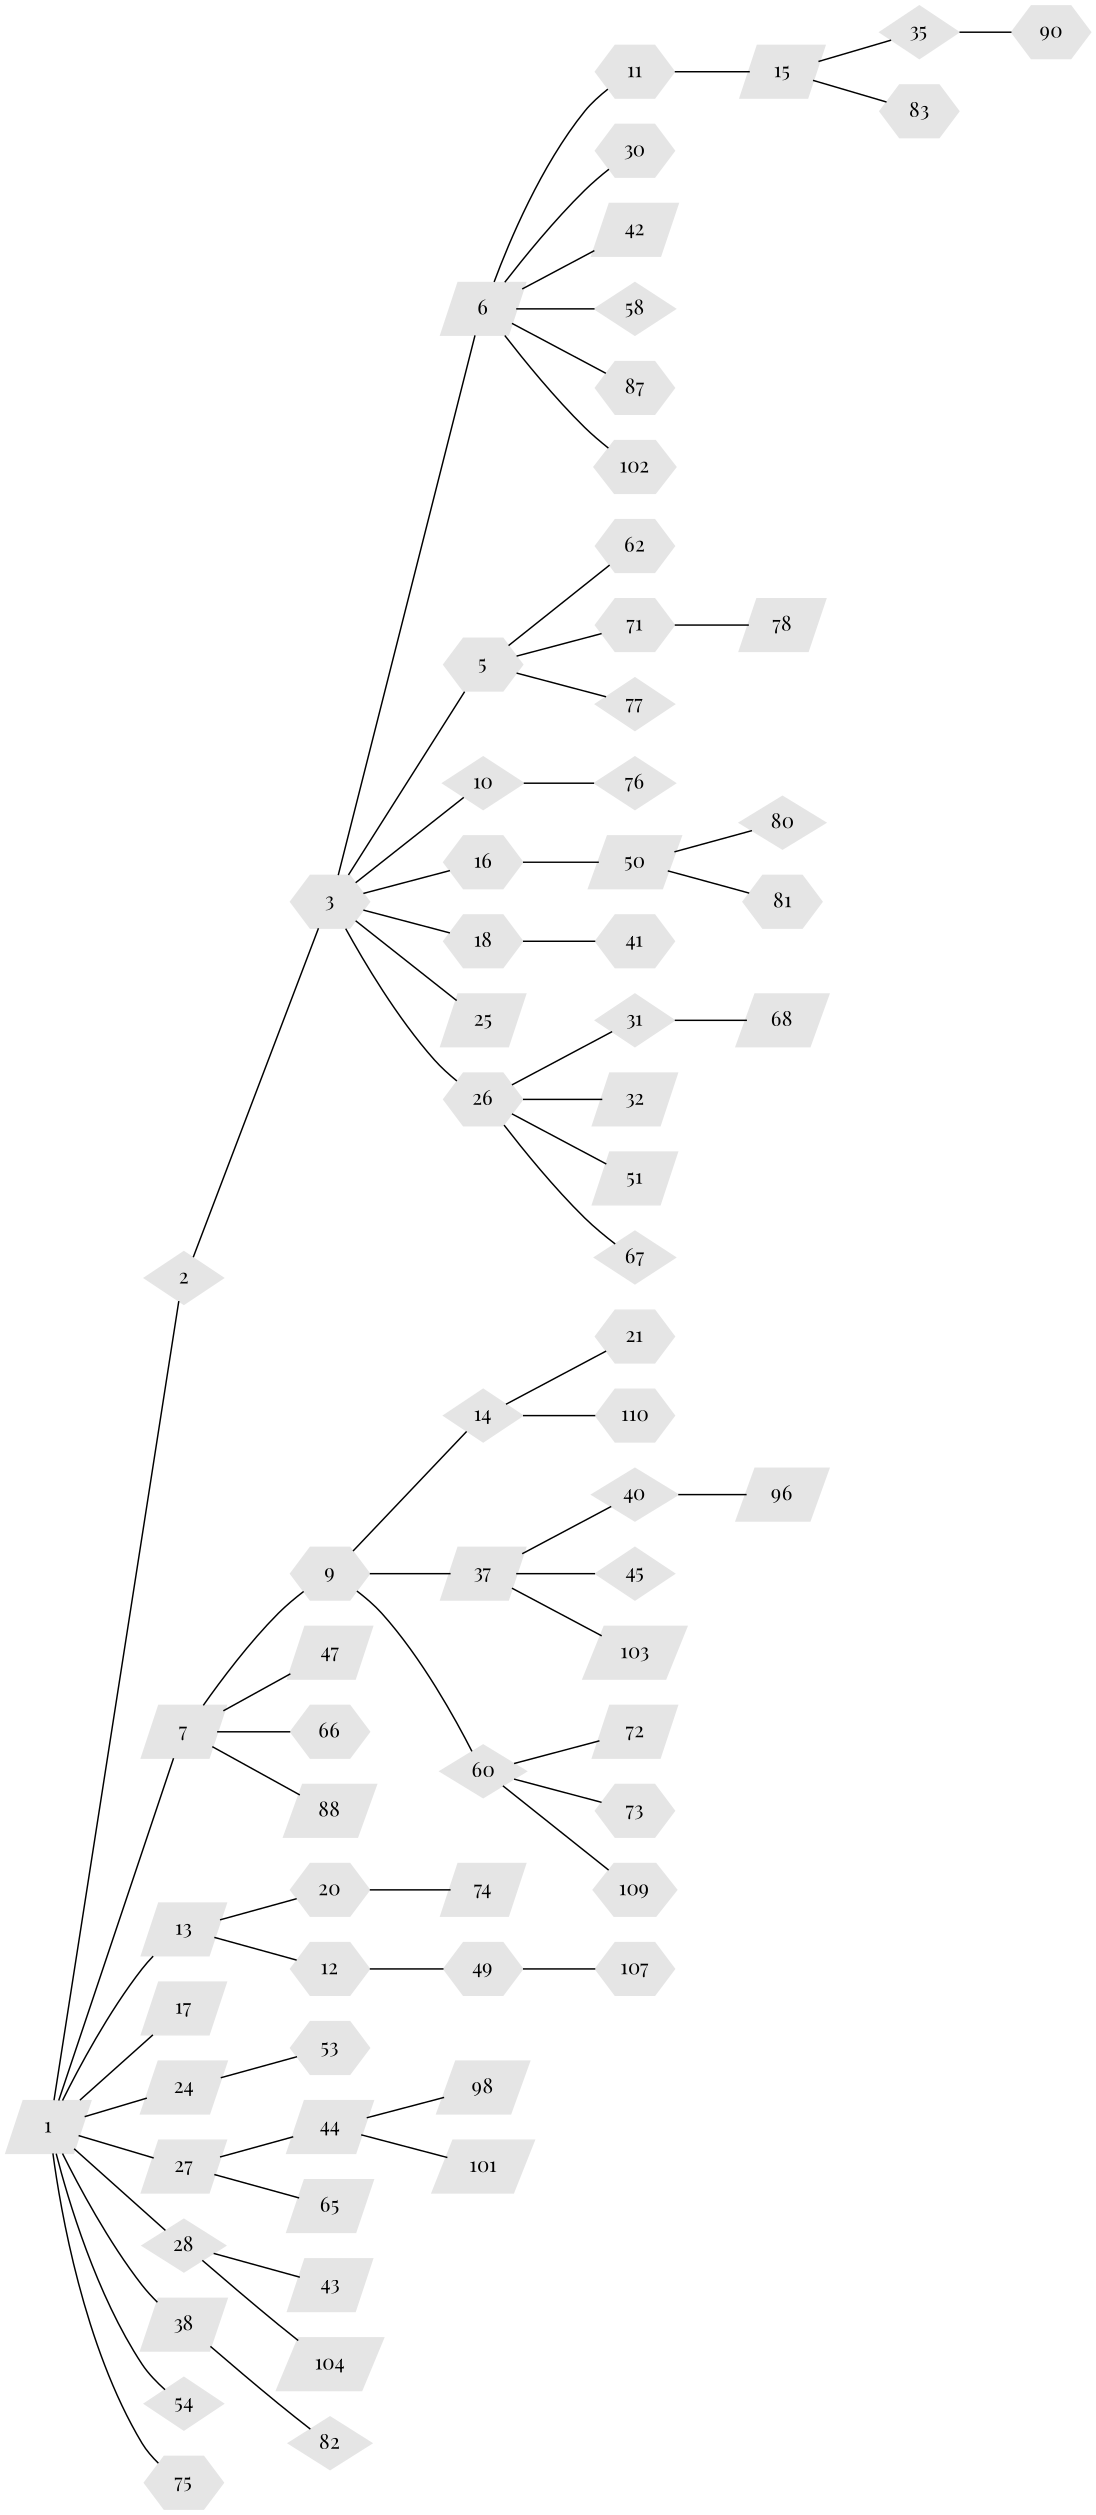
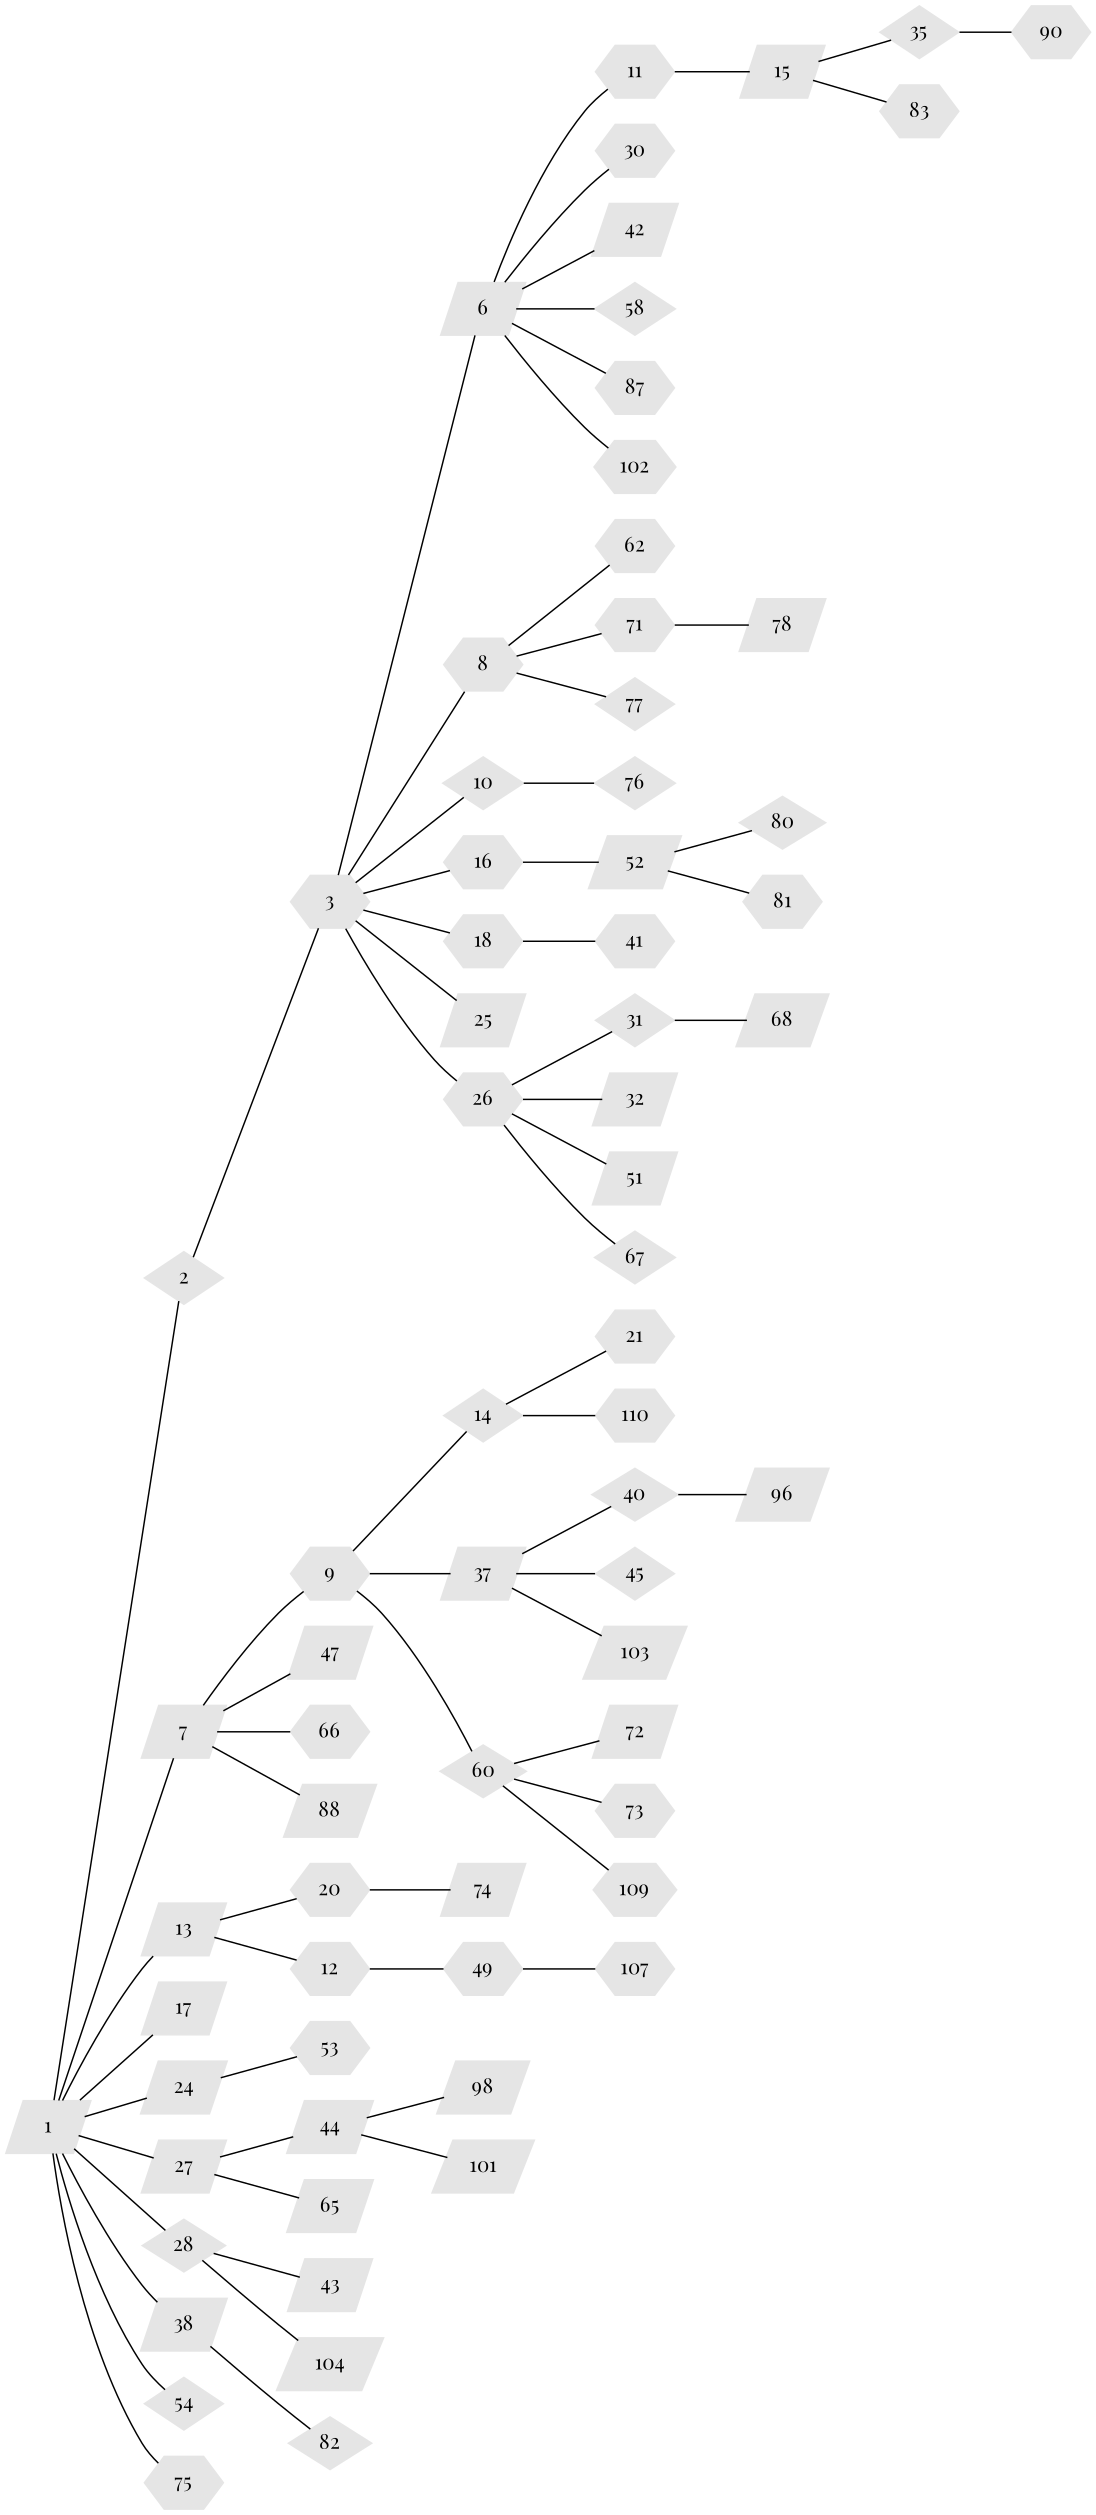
  graph {
    fontname="Playfair Display"
    rankdir=LR
    node [color=gray90 fontname="Playfair Display" shape=parallelogram style=filled]
    edge [fontname="Playfair Display"]
    1 [super="+4"]
    2 [shape=diamond]
    7 [super="+34"]
    13 [super="+19"]
    17
    24 [super="+50"]
    27 [super="+94"]
    28 [shape=diamond super="+29"]
    38 [super="+95"]
    n10 [label=54 shape=diamond super="+59"]
    75 [shape=hexagon super="+85"]
    3 [shape=hexagon super="+5"]
    9 [shape=hexagon super="+84"]
    47 [super="+70"]
    66 [shape=hexagon]
    88
    20 [shape=hexagon]
    n18 [label=12 shape=hexagon super="+61"]
    53 [shape=hexagon super="+89"]
    44 [super="+63"]
    65 [super="+91"]
    43 [super="+106"]
    n23 [label=104]
    82 [shape=diamond]
    6 [super="+33"]
-   8 [shape=hexagon super="+46" label=5]
+   8 [shape=hexagon super="+46"]
    10 [shape=diamond super="+12"]
    16 [shape=hexagon]
    18 [shape=hexagon super="+92"]
    25
    26 [shape=hexagon super="+39"]
    11 [shape=hexagon]
    30 [shape=hexagon]
    42
    58 [shape=diamond super="+79"]
    87 [shape=hexagon]
    102 [shape=hexagon]
    62 [shape=hexagon]
    71 [shape=hexagon super="+86"]
    77 [shape=diamond]
    76 [shape=diamond]
-   52 [super="+100" label=50]
+   52 [super="+100"]
    41 [shape=hexagon]
    31 [shape=diamond]
    32 [super="+36"]
    51 [super="+55"]
    67 [shape=diamond]
    15 [super="+23"]
    14 [shape=diamond super="+48"]
    37 [super="+56"]
    60 [shape=diamond super="+69"]
    78
    21 [shape=hexagon super="+64"]
    110 [shape=hexagon]
    40 [shape=diamond]
    45 [shape=diamond super="+104"]
    103
    72
    73 [shape=hexagon]
    109 [shape=hexagon]
    35 [shape=diamond super="+54"]
    83 [shape=hexagon]
    74 [super="+99"]
    49 [shape=hexagon super="+97"]
    90 [shape=hexagon]
    80 [shape=diamond super="+93"]
    81 [shape=hexagon]
    107 [shape=hexagon]
    68 [super="+105"]
    98
    101
    96
    1 -- 2
    1 -- 7
    1 -- 13
    1 -- 17
    1 -- 24
    1 -- 27
    1 -- 28
    1 -- 38
    1 -- n10
    1 -- 75
    2 -- 3
    7 -- 9
    7 -- 47
    7 -- 66
    7 -- 88
    13 -- 20
    13 -- n18
    24 -- 53
    27 -- 44
    27 -- 65
    28 -- 43
    28 -- n23
    38 -- 82
    3 -- 6
    3 -- 8
    3 -- 10
    3 -- 16
    3 -- 18
    3 -- 25
    3 -- 26
    9 -- 14
    9 -- 37
    9 -- 60
    20 -- 74
    n18 -- 49
    44 -- 98
    44 -- 101
    6 -- 11
    6 -- 30
    6 -- 42
    6 -- 58
    6 -- 87
    6 -- 102
    8 -- 62
    8 -- 71
    8 -- 77
    10 -- 76
    16 -- 52
    18 -- 41
    26 -- 31
    26 -- 32
    26 -- 51
    26 -- 67
    11 -- 15
    71 -- 78
    52 -- 80
    52 -- 81
    31 -- 68
    15 -- 35
    15 -- 83
    14 -- 21
    14 -- 110
    37 -- 40
    37 -- 45
    37 -- 103
    60 -- 72
    60 -- 73
    60 -- 109
    40 -- 96
    35 -- 90
    49 -- 107
  }
